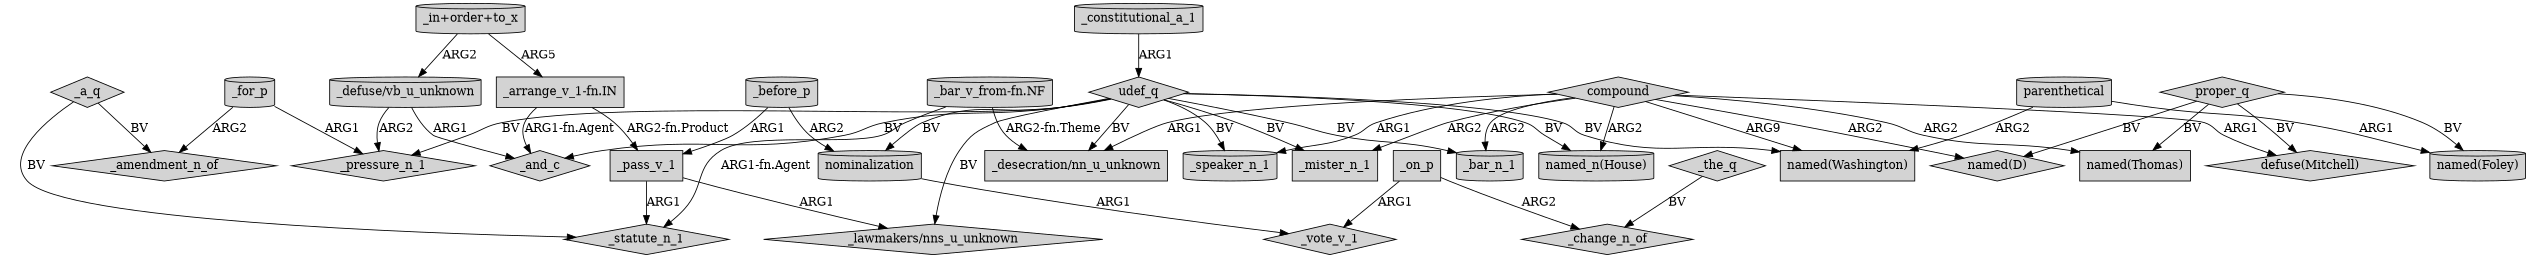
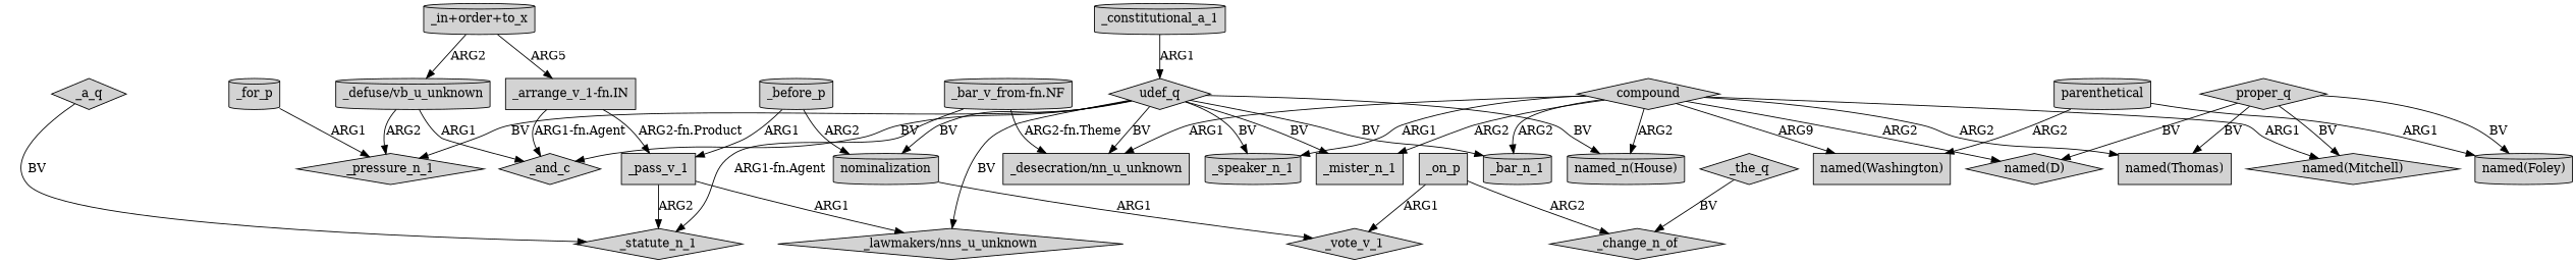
  digraph {
    node [shape=diamond style=filled]
    udef_q
    _pressure_n_1
    "named_n(House)" [shape=cylinder]
    _and_c
    "_desecration/nn_u_unknown" [shape=box]
    nominalization [shape=cylinder]
    "_lawmakers/nns_u_unknown"
    "named(Washington)" [shape=box]
    _mister_n_1 [shape=box]
    _speaker_n_1 [shape=cylinder]
    n11 [label=_bar_n_1 shape=cylinder]
    _vote_v_1
    _for_p [shape=cylinder]
-   _amendment_n_of
    "_defuse/vb_u_unknown" [shape=cylinder]
    compound
-   "named(Mitchell)" [label="defuse(Mitchell)"]
+   "named(Mitchell)"
    "named(Thomas)" [shape=box]
    "named(D)"
    "named(Foley)" [shape=cylinder]
    _on_p [shape=box]
    _change_n_of
    _a_q
    _statute_n_1
    _before_p [shape=cylinder]
    _pass_v_1 [shape=box]
    parenthetical [shape=cylinder]
    "_in+order+to_x" [shape=cylinder]
    "_arrange_v_1-fn.IN" [shape=box]
    proper_q
    _constitutional_a_1 [shape=cylinder]
    "_bar_v_from-fn.NF" [shape=cylinder]
    _the_q
    udef_q -> _pressure_n_1 [label=BV]
    udef_q -> "named_n(House)" [label=BV]
    udef_q -> _and_c [label=BV]
    udef_q -> "_desecration/nn_u_unknown" [label=BV]
    udef_q -> nominalization [label=BV]
    udef_q -> "_lawmakers/nns_u_unknown" [label=BV]
-   udef_q -> "named(Washington)" [label=BV]
    udef_q -> _mister_n_1 [label=BV]
    udef_q -> _speaker_n_1 [label=BV]
    udef_q -> n11 [label=BV]
    nominalization -> _vote_v_1 [label=ARG1]
    _for_p -> _pressure_n_1 [label=ARG1]
-   _for_p -> _amendment_n_of [label=ARG2]
    "_defuse/vb_u_unknown" -> _pressure_n_1 [label=ARG2]
    "_defuse/vb_u_unknown" -> _and_c [label=ARG1]
    compound -> "named_n(House)" [label=ARG2]
    compound -> "_desecration/nn_u_unknown" [label=ARG1]
    compound -> "named(Washington)" [label=ARG9]
    compound -> _mister_n_1 [label=ARG2]
    compound -> _speaker_n_1 [label=ARG1]
    compound -> n11 [label=ARG2]
    compound -> "named(Mitchell)" [label=ARG1]
    compound -> "named(Thomas)" [label=ARG2]
    compound -> "named(D)" [label=ARG2]
    _on_p -> _vote_v_1 [label=ARG1]
    _on_p -> _change_n_of [label=ARG2]
-   _a_q -> _amendment_n_of [label=BV]
    _a_q -> _statute_n_1 [label=BV]
    _before_p -> nominalization [label=ARG2]
    _before_p -> _pass_v_1 [label=ARG1]
    _pass_v_1 -> "_lawmakers/nns_u_unknown" [label=ARG1]
-   _pass_v_1 -> _statute_n_1 [label=ARG1]
+   _pass_v_1 -> _statute_n_1 [label=ARG2]
    parenthetical -> "named(Washington)" [label=ARG2]
    parenthetical -> "named(Foley)" [label=ARG1]
    "_in+order+to_x" -> "_defuse/vb_u_unknown" [label=ARG2]
    "_in+order+to_x" -> "_arrange_v_1-fn.IN" [label=ARG5]
    "_arrange_v_1-fn.IN" -> _and_c [label="ARG1-fn.Agent"]
    "_arrange_v_1-fn.IN" -> _pass_v_1 [label="ARG2-fn.Product"]
    proper_q -> "named(Mitchell)" [label=BV]
    proper_q -> "named(Thomas)" [label=BV]
    proper_q -> "named(D)" [label=BV]
    proper_q -> "named(Foley)" [label=BV]
    _constitutional_a_1 -> udef_q [label=ARG1]
    "_bar_v_from-fn.NF" -> "_desecration/nn_u_unknown" [label="ARG2-fn.Theme"]
    "_bar_v_from-fn.NF" -> _statute_n_1 [label="ARG1-fn.Agent"]
    _the_q -> _change_n_of [label=BV]
  }
